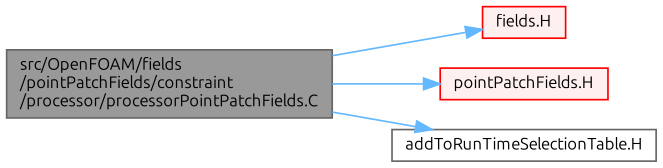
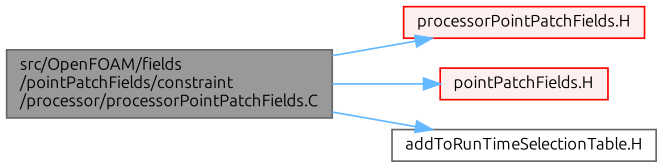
  digraph {
    rankdir=LR
    fontname=Ubuntu
    node [color=red fillcolor="#FFF0F0" fontname=Ubuntu fontsize=10 shape=box style=filled]
    edge [color=steelblue1 fontname=Ubuntu fontsize=10 labelfontname=Helvetica labelfontsize=10 style=solid]
    n1 [color=gray40 fillcolor=grey60 fontcolor=black height=0.2 label="src/OpenFOAM/fields\l/pointPatchFields/constraint\l/processor/processorPointPatchFields.C" width=0.4]
-   n2 [height=0.2 label="fields.H" width=0.4]
+   n2 [height=0.2 label="processorPointPatchFields.H" width=0.4]
    n3 [height=0.2 label="pointPatchFields.H" width=0.4]
    n4 [color=grey40 fillcolor=white height=0.2 label="addToRunTimeSelectionTable.H" width=0.4]
    n1 -> n2
    n1 -> n3
    n1 -> n4
  }
